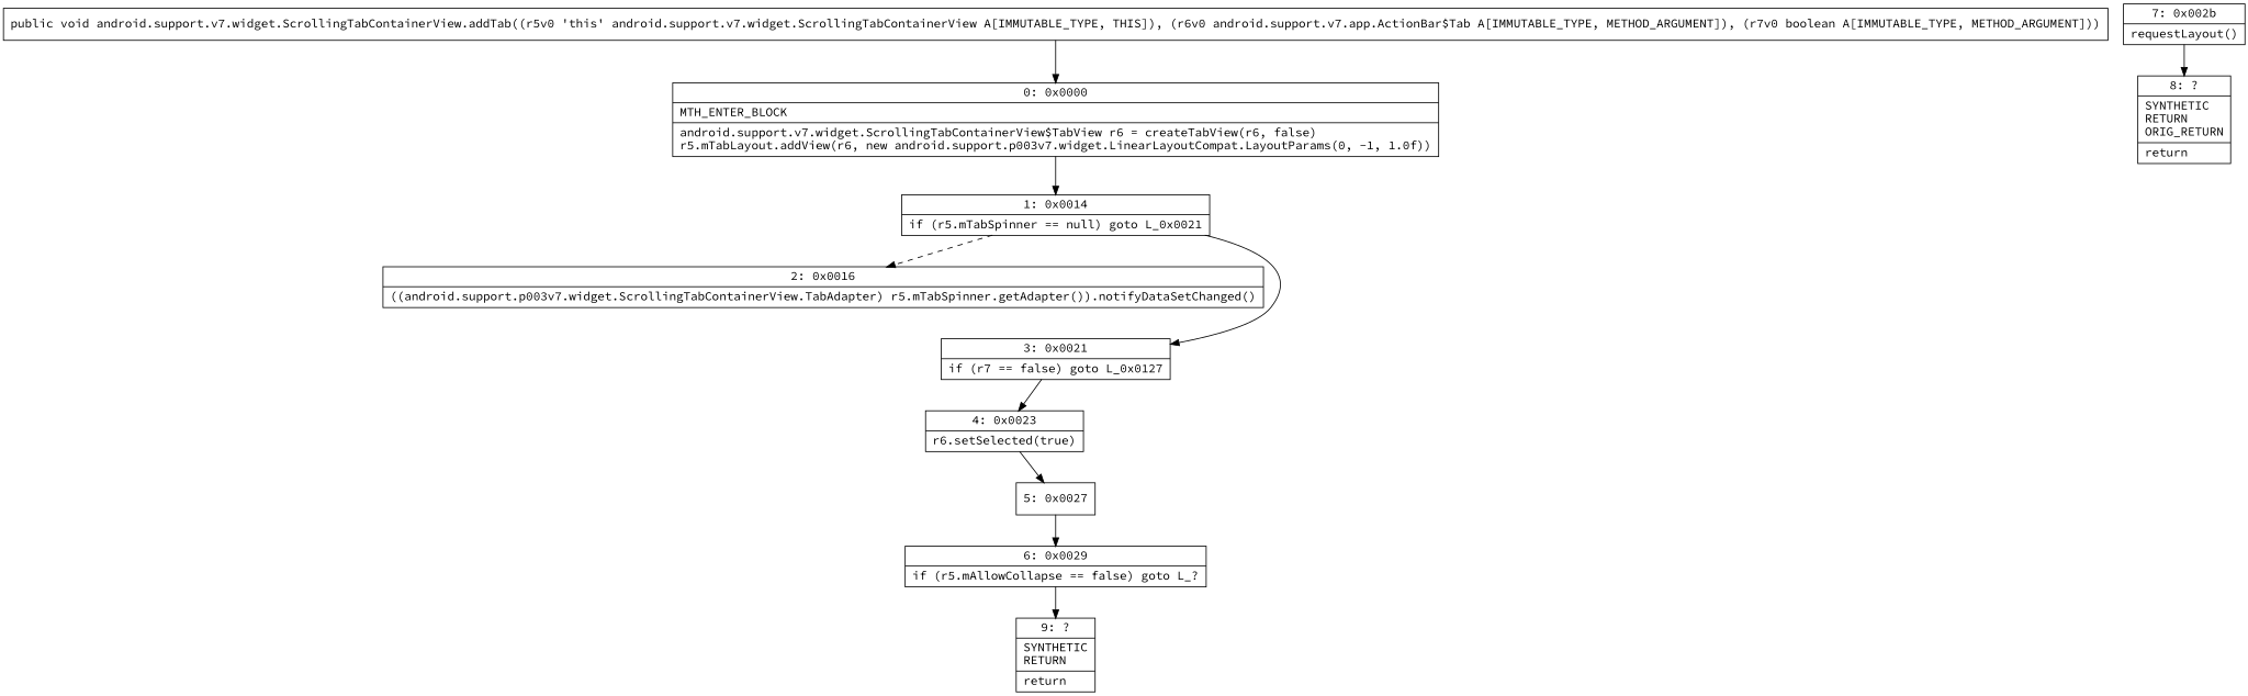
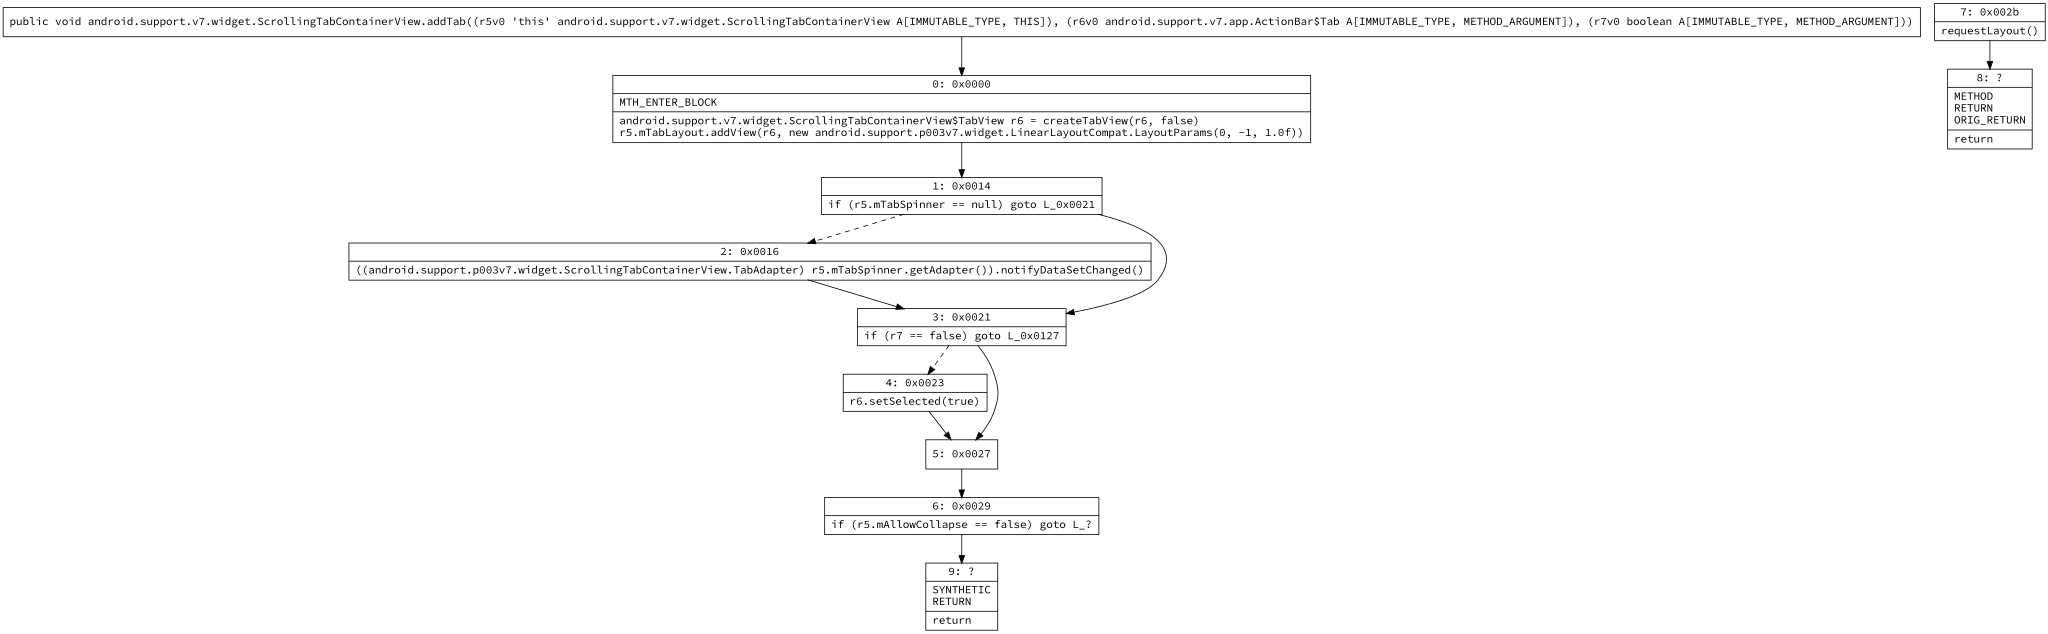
  digraph {
    fontname="Source Code Pro"
    node [fontname="Source Code Pro" shape=record]
    edge [fontname="Source Code Pro"]
    n1 [label="{0\:\ 0x0000|MTH_ENTER_BLOCK\l|android.support.v7.widget.ScrollingTabContainerView$TabView r6 = createTabView(r6, false)\lr5.mTabLayout.addView(r6, new android.support.p003v7.widget.LinearLayoutCompat.LayoutParams(0, \-1, 1.0f))\l}"]
    n2 [label="{1\:\ 0x0014|if (r5.mTabSpinner == null) goto L_0x0021\l}"]
    n3 [label="{2\:\ 0x0016|((android.support.p003v7.widget.ScrollingTabContainerView.TabAdapter) r5.mTabSpinner.getAdapter()).notifyDataSetChanged()\l}"]
    n4 [label="{3\:\ 0x0021|if (r7 == false) goto L_0x0127\l}"]
    n5 [label="{4\:\ 0x0023|r6.setSelected(true)\l}"]
    n6 [label="{5\:\ 0x0027}"]
    n7 [label="{6\:\ 0x0029|if (r5.mAllowCollapse == false) goto L_?\l}"]
    n8 [label="{9\:\ ?|SYNTHETIC\lRETURN\l|return\l}"]
    n9 [label="{7\:\ 0x002b|requestLayout()\l}"]
-   n10 [label="{8\:\ ?|SYNTHETIC\lRETURN\lORIG_RETURN\l|return\l}"]
+   n10 [label="{8\:\ ?|METHOD\lRETURN\lORIG_RETURN\l|return\l}"]
    n11 [label="{public void android.support.v7.widget.ScrollingTabContainerView.addTab((r5v0 'this' android.support.v7.widget.ScrollingTabContainerView A[IMMUTABLE_TYPE, THIS]), (r6v0 android.support.v7.app.ActionBar$Tab A[IMMUTABLE_TYPE, METHOD_ARGUMENT]), (r7v0 boolean A[IMMUTABLE_TYPE, METHOD_ARGUMENT])) }"]
    n1 -> n2
    n2 -> n3 [style=dashed]
    n2 -> n4
-   n4 -> n5 [style=solid]
+   n3 -> n4
+   n4 -> n5 [style=dashed]
+   n4 -> n6
    n5 -> n6
    n6 -> n7
    n7 -> n8
    n9 -> n10
    n11 -> n1
  }
